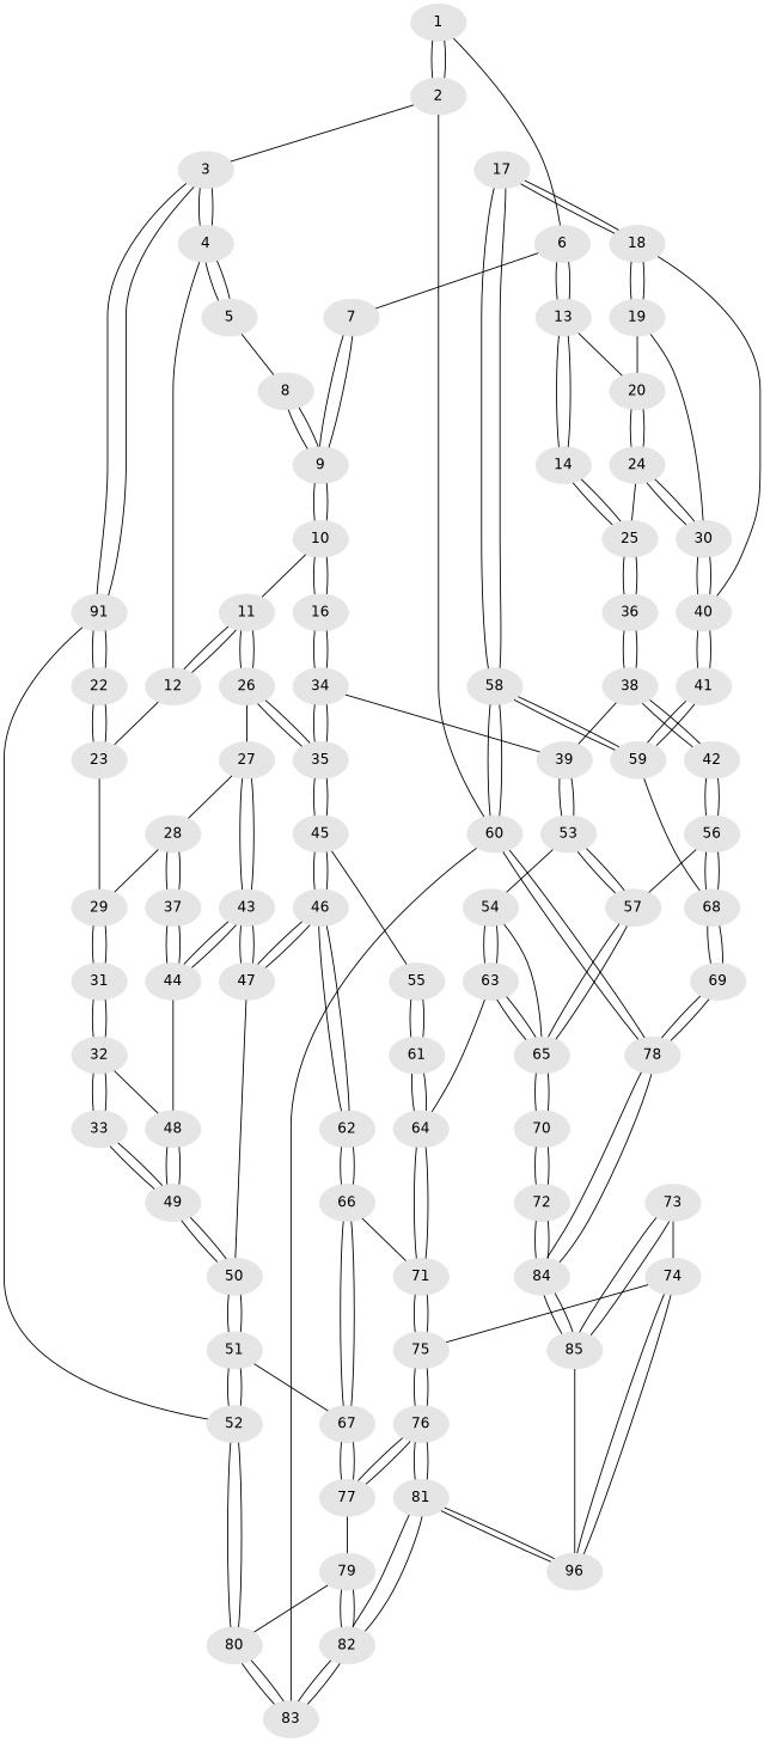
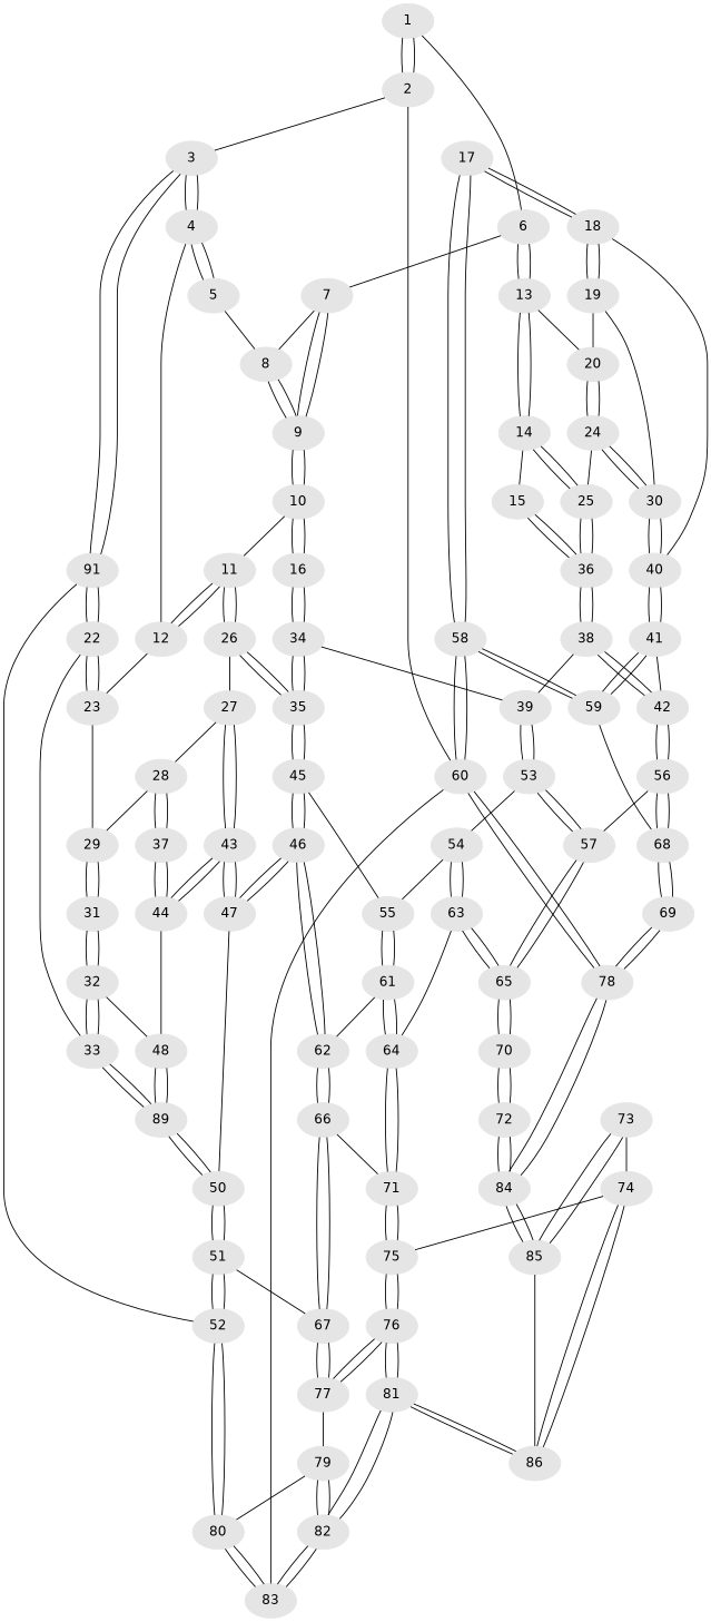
  graph {
    fontname="DejaVu Sans"
    node [color=gray90 fontname="DejaVu Sans" style=filled]
    edge [fontname="DejaVu Sans"]
    1
    2
    6
    3
    60
    7
    13
    4
    n9 [label=91]
    17
    18
    58
    83
    78
    5
    12
    22
    52
    8
    23
    9
    14
    20
    10
    11
    16
    26
    34
    27
    35
    29
+   15
    25
    24
    36
    38
    39
    19
    40
    59
    30
    41
    33
    80
-   49
+   49 [label=89]
    31
    28
    43
    45
    37
    44
    47
    32
    48
    50
    53
    46
    55
    42
    56
    54
    57
    68
    62
    61
    66
    51
    67
    77
    63
    65
    64
    69
    70
    84
    71
    75
    72
    79
    76
    73
    74
    85
-   86 [label=96]
+   86
    81
    82
    1 -- 2
    1 -- 2
    1 -- 6
    2 -- 3
    2 -- 60
    6 -- 7
    6 -- 13
    6 -- 13
    3 -- 4
    3 -- 4
    3 -- n9
    3 -- n9
    60 -- 83
    60 -- 78
    60 -- 78
+   7 -- 8
    7 -- 9
    7 -- 9
    13 -- 14
    13 -- 14
    13 -- 20
    4 -- 5
    4 -- 5
    4 -- 12
    n9 -- 22
    n9 -- 22
    n9 -- 52
    17 -- 18
    17 -- 18
    17 -- 58
    17 -- 58
    18 -- 19
    18 -- 19
    18 -- 40
    58 -- 60
    58 -- 60
    58 -- 59
    58 -- 59
    78 -- 84
    78 -- 84
    5 -- 8
    12 -- 23
    22 -- 23
    22 -- 23
+   22 -- 33
    52 -- 80
    52 -- 80
    8 -- 9
    8 -- 9
    23 -- 29
    9 -- 10
    9 -- 10
+   14 -- 15
    14 -- 25
    14 -- 25
    20 -- 24
    20 -- 24
    10 -- 11
    10 -- 16
    10 -- 16
    11 -- 12
    11 -- 12
    11 -- 26
    11 -- 26
    16 -- 34
    16 -- 34
    26 -- 27
    26 -- 35
    26 -- 35
    34 -- 35
    34 -- 35
    34 -- 39
    27 -- 28
    27 -- 43
    27 -- 43
    35 -- 45
    35 -- 45
    29 -- 31
    29 -- 31
+   15 -- 36
+   15 -- 36
    25 -- 36
    25 -- 36
    24 -- 25
    24 -- 30
    24 -- 30
    36 -- 38
    36 -- 38
    38 -- 39
    38 -- 42
    38 -- 42
    39 -- 53
    39 -- 53
    19 -- 20
    19 -- 30
    40 -- 41
    40 -- 41
    59 -- 68
    30 -- 40
    30 -- 40
    41 -- 59
    41 -- 59
+   41 -- 42
    33 -- 49
    33 -- 49
    80 -- 83
    80 -- 83
    49 -- 50
    49 -- 50
    31 -- 32
    31 -- 32
    28 -- 29
    28 -- 37
    28 -- 37
    43 -- 44
    43 -- 44
    43 -- 47
    43 -- 47
    45 -- 46
    45 -- 46
    45 -- 55
    37 -- 44
    37 -- 44
    44 -- 48
    47 -- 50
    32 -- 33
    32 -- 33
    32 -- 48
    48 -- 49
    48 -- 49
    50 -- 51
    50 -- 51
    53 -- 54
    53 -- 57
    53 -- 57
    46 -- 47
    46 -- 47
    46 -- 62
    46 -- 62
    55 -- 61
    55 -- 61
    42 -- 56
    42 -- 56
    56 -- 57
    56 -- 68
    56 -- 68
-   54 -- 65
+   54 -- 55
    54 -- 63
    54 -- 63
    57 -- 65
    57 -- 65
    68 -- 69
    68 -- 69
    62 -- 66
    62 -- 66
+   61 -- 62
    61 -- 64
    61 -- 64
    66 -- 67
    66 -- 67
    66 -- 71
    51 -- 52
    51 -- 52
    51 -- 67
    67 -- 77
    67 -- 77
    77 -- 79
    63 -- 65
    63 -- 65
    63 -- 64
    65 -- 70
    65 -- 70
    64 -- 71
    64 -- 71
    69 -- 78
    69 -- 78
    70 -- 72
    70 -- 72
    84 -- 85
    84 -- 85
    71 -- 75
    71 -- 75
    75 -- 76
    75 -- 76
    72 -- 84
    72 -- 84
    79 -- 80
    79 -- 82
    79 -- 82
    76 -- 77
    76 -- 77
    76 -- 81
    76 -- 81
    73 -- 74
    73 -- 85
    73 -- 85
    74 -- 75
    74 -- 86
    74 -- 86
    85 -- 86
    81 -- 86
    81 -- 86
    81 -- 82
    81 -- 82
    82 -- 83
    82 -- 83
  }
